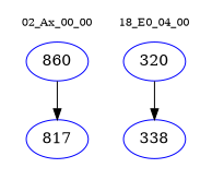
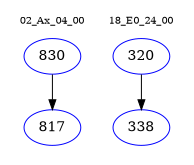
  digraph {
    node [color=blue]
    edge [color=black]
-   n1 [label=860]
+   n1 [label=830]
    n2 [label=817]
    n3 [label=320]
    n4 [label=338]
    subgraph cluster_1 {
      color=white
      fontsize=10
-     label="02_Ax_00_00"
+     label="02_Ax_04_00"
      n1
      n2
    }
    subgraph cluster_2 {
      color=white
      fontsize=10
-     label="18_E0_04_00"
+     label="18_E0_24_00"
      n3
      n4
    }
    n1 -> n2
    n3 -> n4
  }
